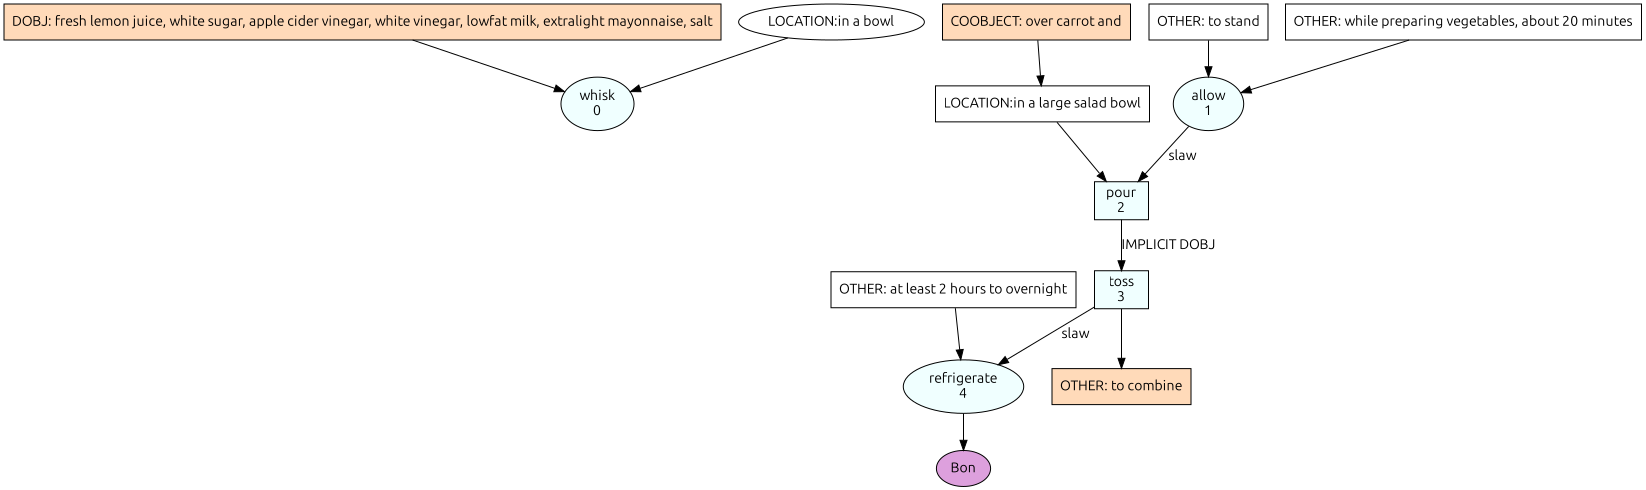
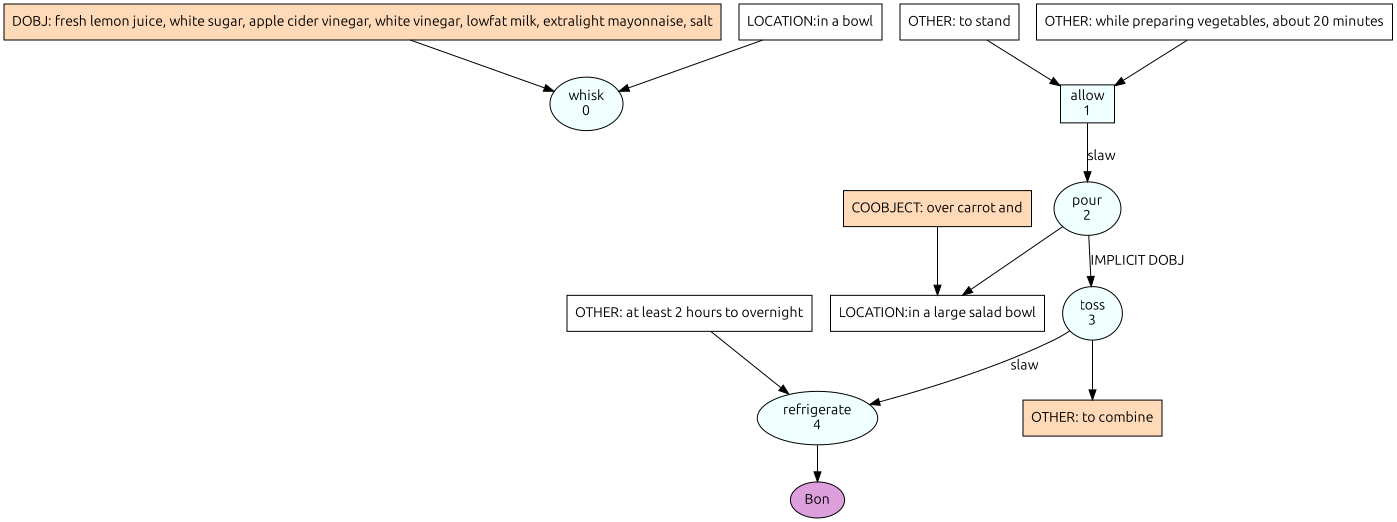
  digraph {
    fontname=Ubuntu
    node [fillcolor=azure fontname=Ubuntu shape=box style=filled]
    edge [fontname=Ubuntu]
    n1 [label="whisk\n0" shape=oval]
-   n2 [label="allow\n1" shape=oval]
-   n3 [label="pour\n2"]
-   n4 [label="toss\n3"]
+   n2 [label="allow\n1"]
+   n3 [label="pour\n2" shape=oval]
+   n4 [label="toss\n3" shape=oval]
    n5 [label="refrigerate\n4" shape=oval]
    n6 [fillcolor=peachpuff label="OTHER: to combine"]
    n7 [fillcolor=plum label=Bon shape=oval]
    n8 [fillcolor=peachpuff label="DOBJ: fresh lemon juice, white sugar, apple cider vinegar, white vinegar, lowfat milk, extralight mayonnaise, salt"]
-   n9 [fillcolor=white label="LOCATION:in a bowl" shape=ellipse]
+   n9 [fillcolor=white label="LOCATION:in a bowl"]
    n10 [fillcolor=white label="OTHER: to stand"]
    n11 [fillcolor=white label="OTHER: while preparing vegetables, about 20 minutes"]
    n12 [fillcolor=peachpuff label="COOBJECT: over carrot and"]
    n13 [fillcolor=white label="LOCATION:in a large salad bowl"]
    n14 [fillcolor=white label="OTHER: at least 2 hours to overnight"]
    n2 -> n3 [label=slaw]
    n3 -> n4 [label="IMPLICIT DOBJ"]
    n4 -> n5 [label=slaw]
    n4 -> n6
    n5 -> n7
    n8 -> n1
    n9 -> n1
    n10 -> n2
    n11 -> n2
    n12 -> n13
-   n13 -> n3
+   n3 -> n13
    n14 -> n5
  }
